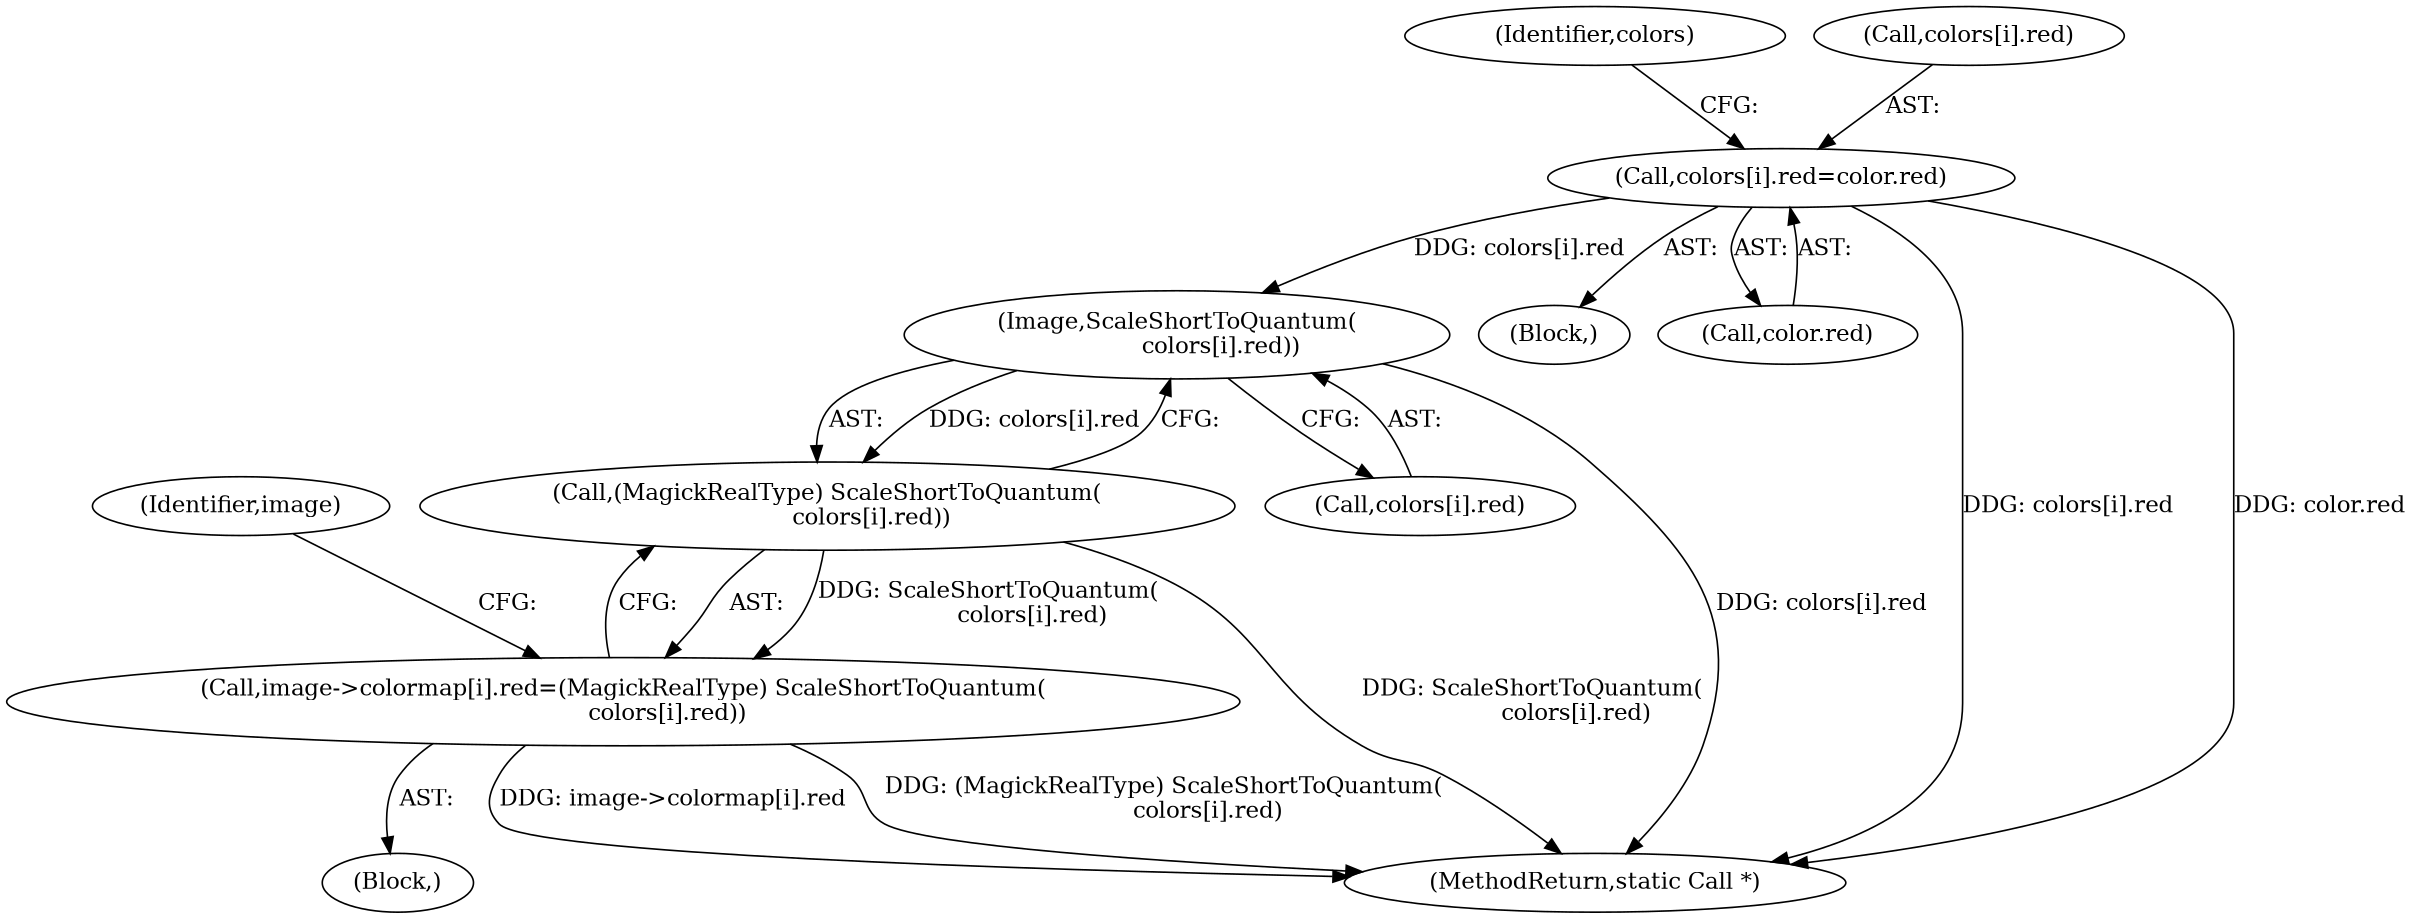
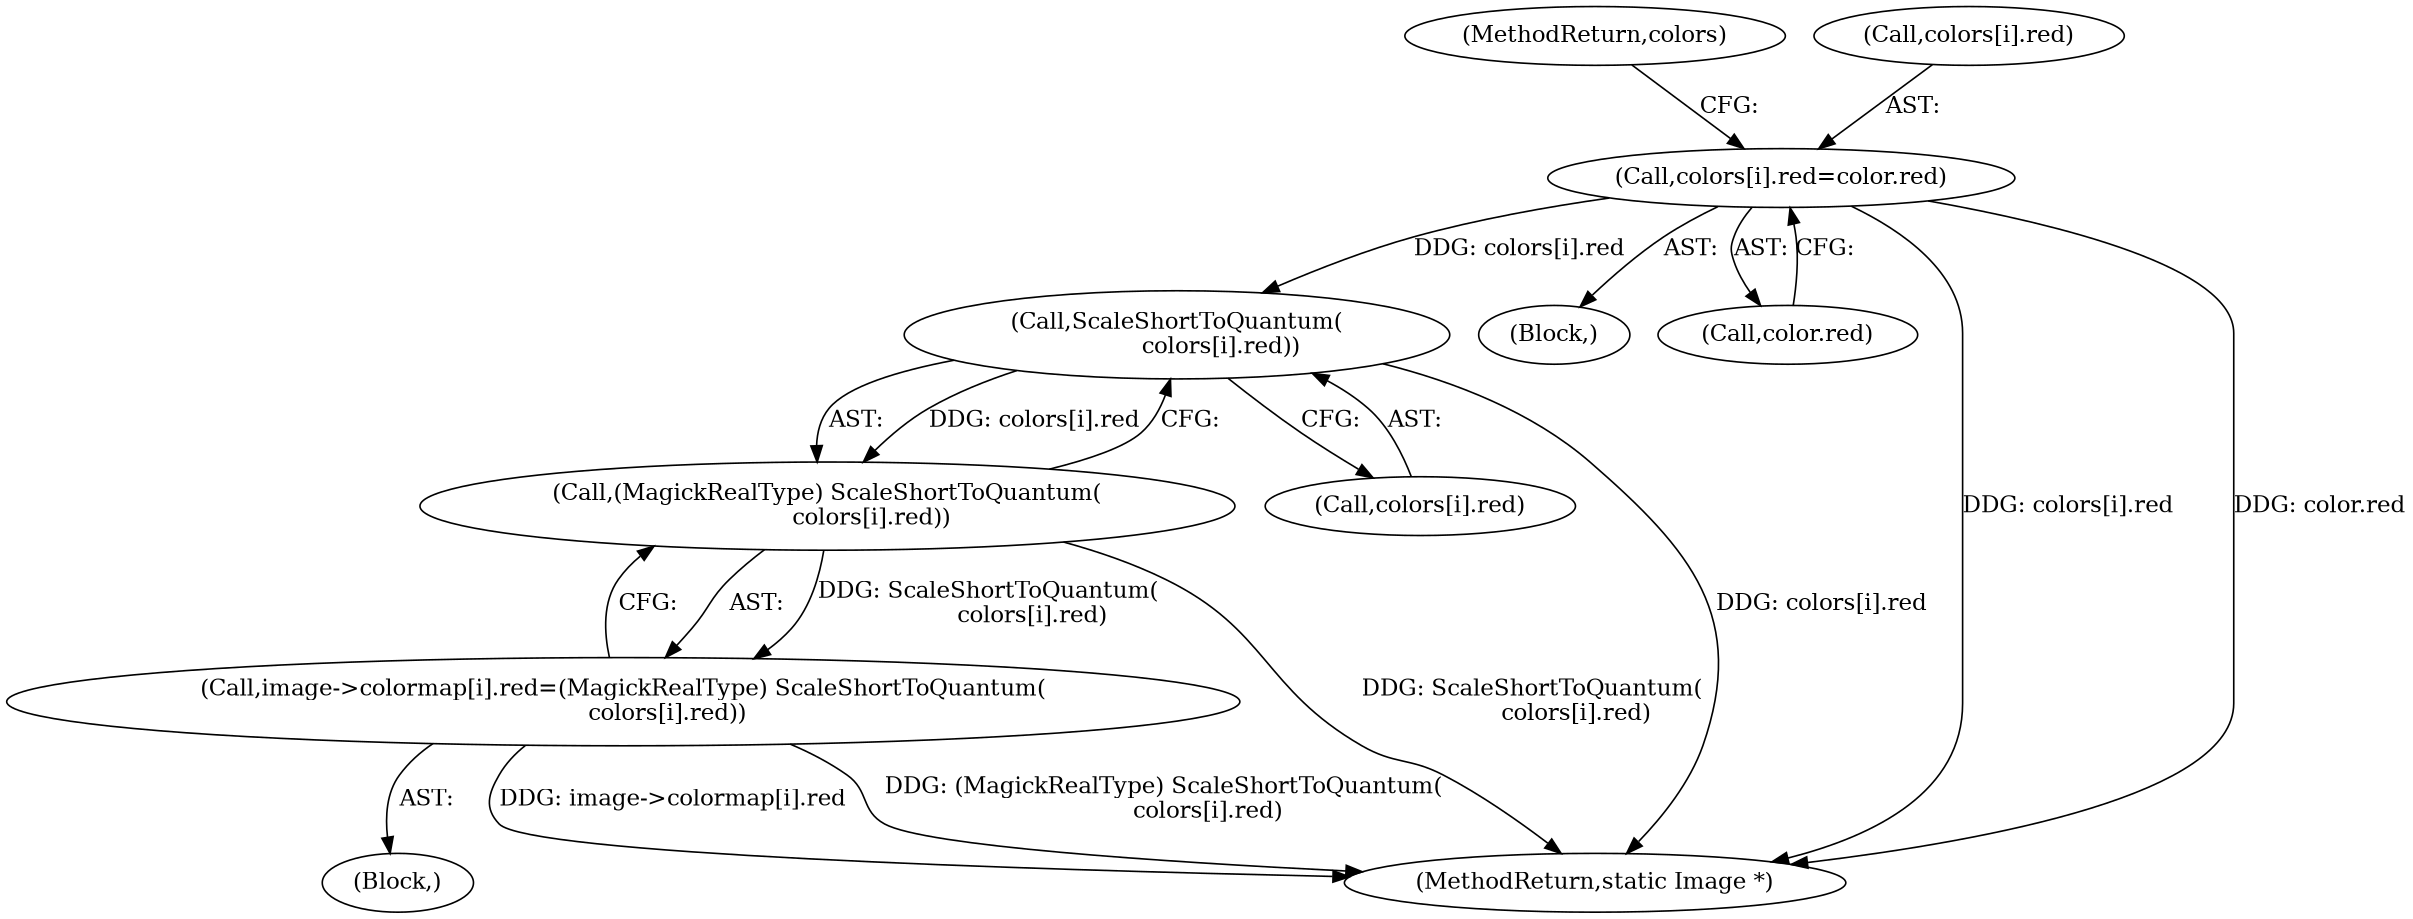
  digraph {
    n1 [label="(Call,colors[i].red=color.red)"]
-   n2 [label="(Image,ScaleShortToQuantum(\n            colors[i].red))"]
+   n2 [label="(Call,ScaleShortToQuantum(\n            colors[i].red))"]
    n3 [label="(Block,)"]
    n4 [label="(Call,color.red)"]
-   n5 [label="(MethodReturn,static Call *)"]
+   n5 [label="(MethodReturn,static Image *)"]
    n6 [label="(Call,(MagickRealType) ScaleShortToQuantum(\n            colors[i].red))"]
    n7 [label="(Call,colors[i].red)"]
    n8 [label="(Call,image->colormap[i].red=(MagickRealType) ScaleShortToQuantum(\n            colors[i].red))"]
    n9 [label="(Block,)"]
-   n10 [label="(Identifier,image)"]
-   n11 [label="(Identifier,colors)"]
+   n11 [label="(MethodReturn,colors)"]
    n12 [label="(Call,colors[i].red)"]
    n1 -> n2 [label="DDG: colors[i].red"]
    n1 -> n3 [label="AST: "]
    n1 -> n4 [label="AST: "]
    n1 -> n5 [label="DDG: colors[i].red"]
    n1 -> n5 [label="DDG: color.red"]
    n2 -> n5 [label="DDG: colors[i].red"]
    n2 -> n6 [label="AST: "]
    n2 -> n6 [label="DDG: colors[i].red"]
    n2 -> n7 [label="CFG: "]
-   n4 -> n1 [label="AST: "]
+   n4 -> n1 [label="CFG: "]
    n6 -> n2 [label="CFG: "]
    n6 -> n5 [label="DDG: ScaleShortToQuantum(\n            colors[i].red)"]
    n6 -> n8 [label="AST: "]
    n6 -> n8 [label="DDG: ScaleShortToQuantum(\n            colors[i].red)"]
    n7 -> n2 [label="AST: "]
    n8 -> n5 [label="DDG: image->colormap[i].red"]
    n8 -> n5 [label="DDG: (MagickRealType) ScaleShortToQuantum(\n            colors[i].red)"]
    n8 -> n6 [label="CFG: "]
    n8 -> n9 [label="AST: "]
-   n10 -> n8 [label="CFG: "]
    n11 -> n1 [label="CFG: "]
    n12 -> n1 [label="AST: "]
  }
